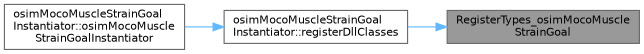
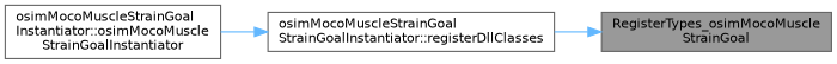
  digraph {
    rankdir=RL
    node [color=grey40 fillcolor=white fontname=Helvetica fontsize=10 shape=box style=filled]
    edge [color=steelblue1 dir=back fontname=Helvetica fontsize=10 labelfontname=Helvetica labelfontsize=10 style=solid]
    n1 [color=gray40 fillcolor=grey60 fontcolor=black height=0.2 label="RegisterTypes_osimMocoMuscle\lStrainGoal" width=0.4]
-   n2 [height=0.2 label="osimMocoMuscleStrainGoal\lInstantiator::registerDllClasses" width=0.4]
+   n2 [height=0.2 label="osimMocoMuscleStrainGoal\lStrainGoalInstantiator::registerDllClasses" width=0.4]
    n3 [height=0.2 label="osimMocoMuscleStrainGoal\lInstantiator::osimMocoMuscle\lStrainGoalInstantiator" width=0.4]
    n1 -> n2
    n2 -> n3
  }
